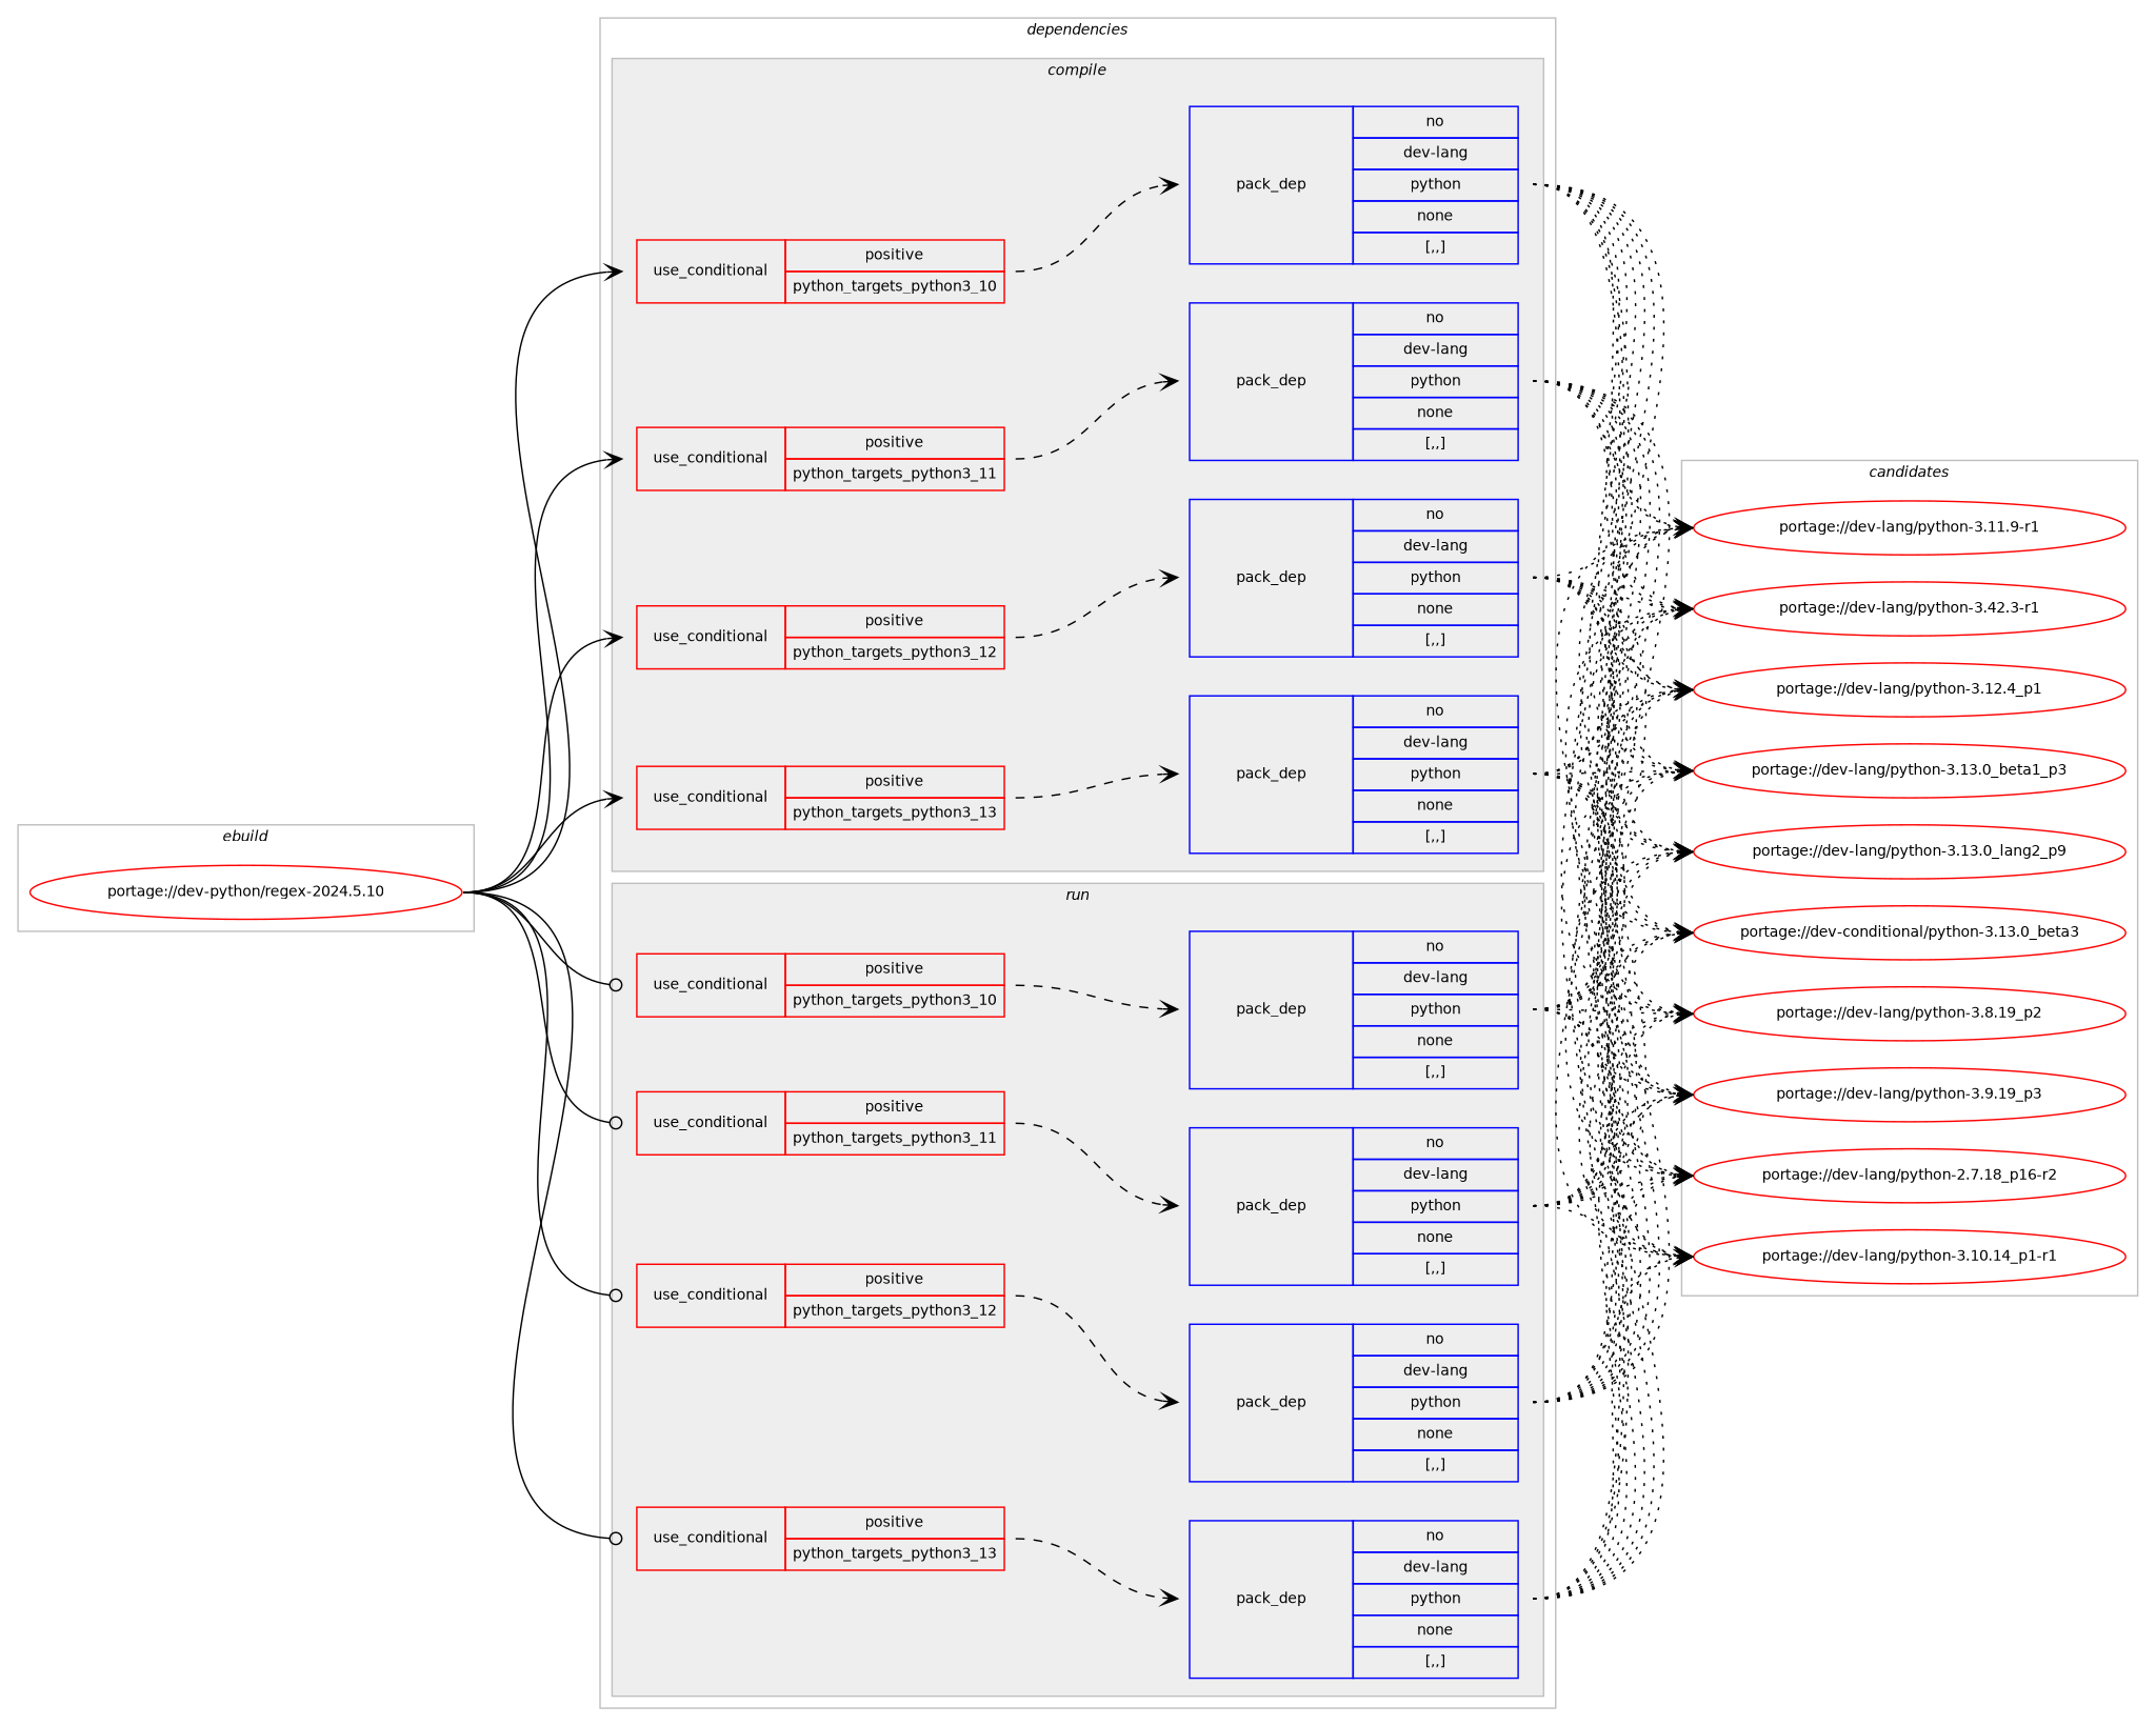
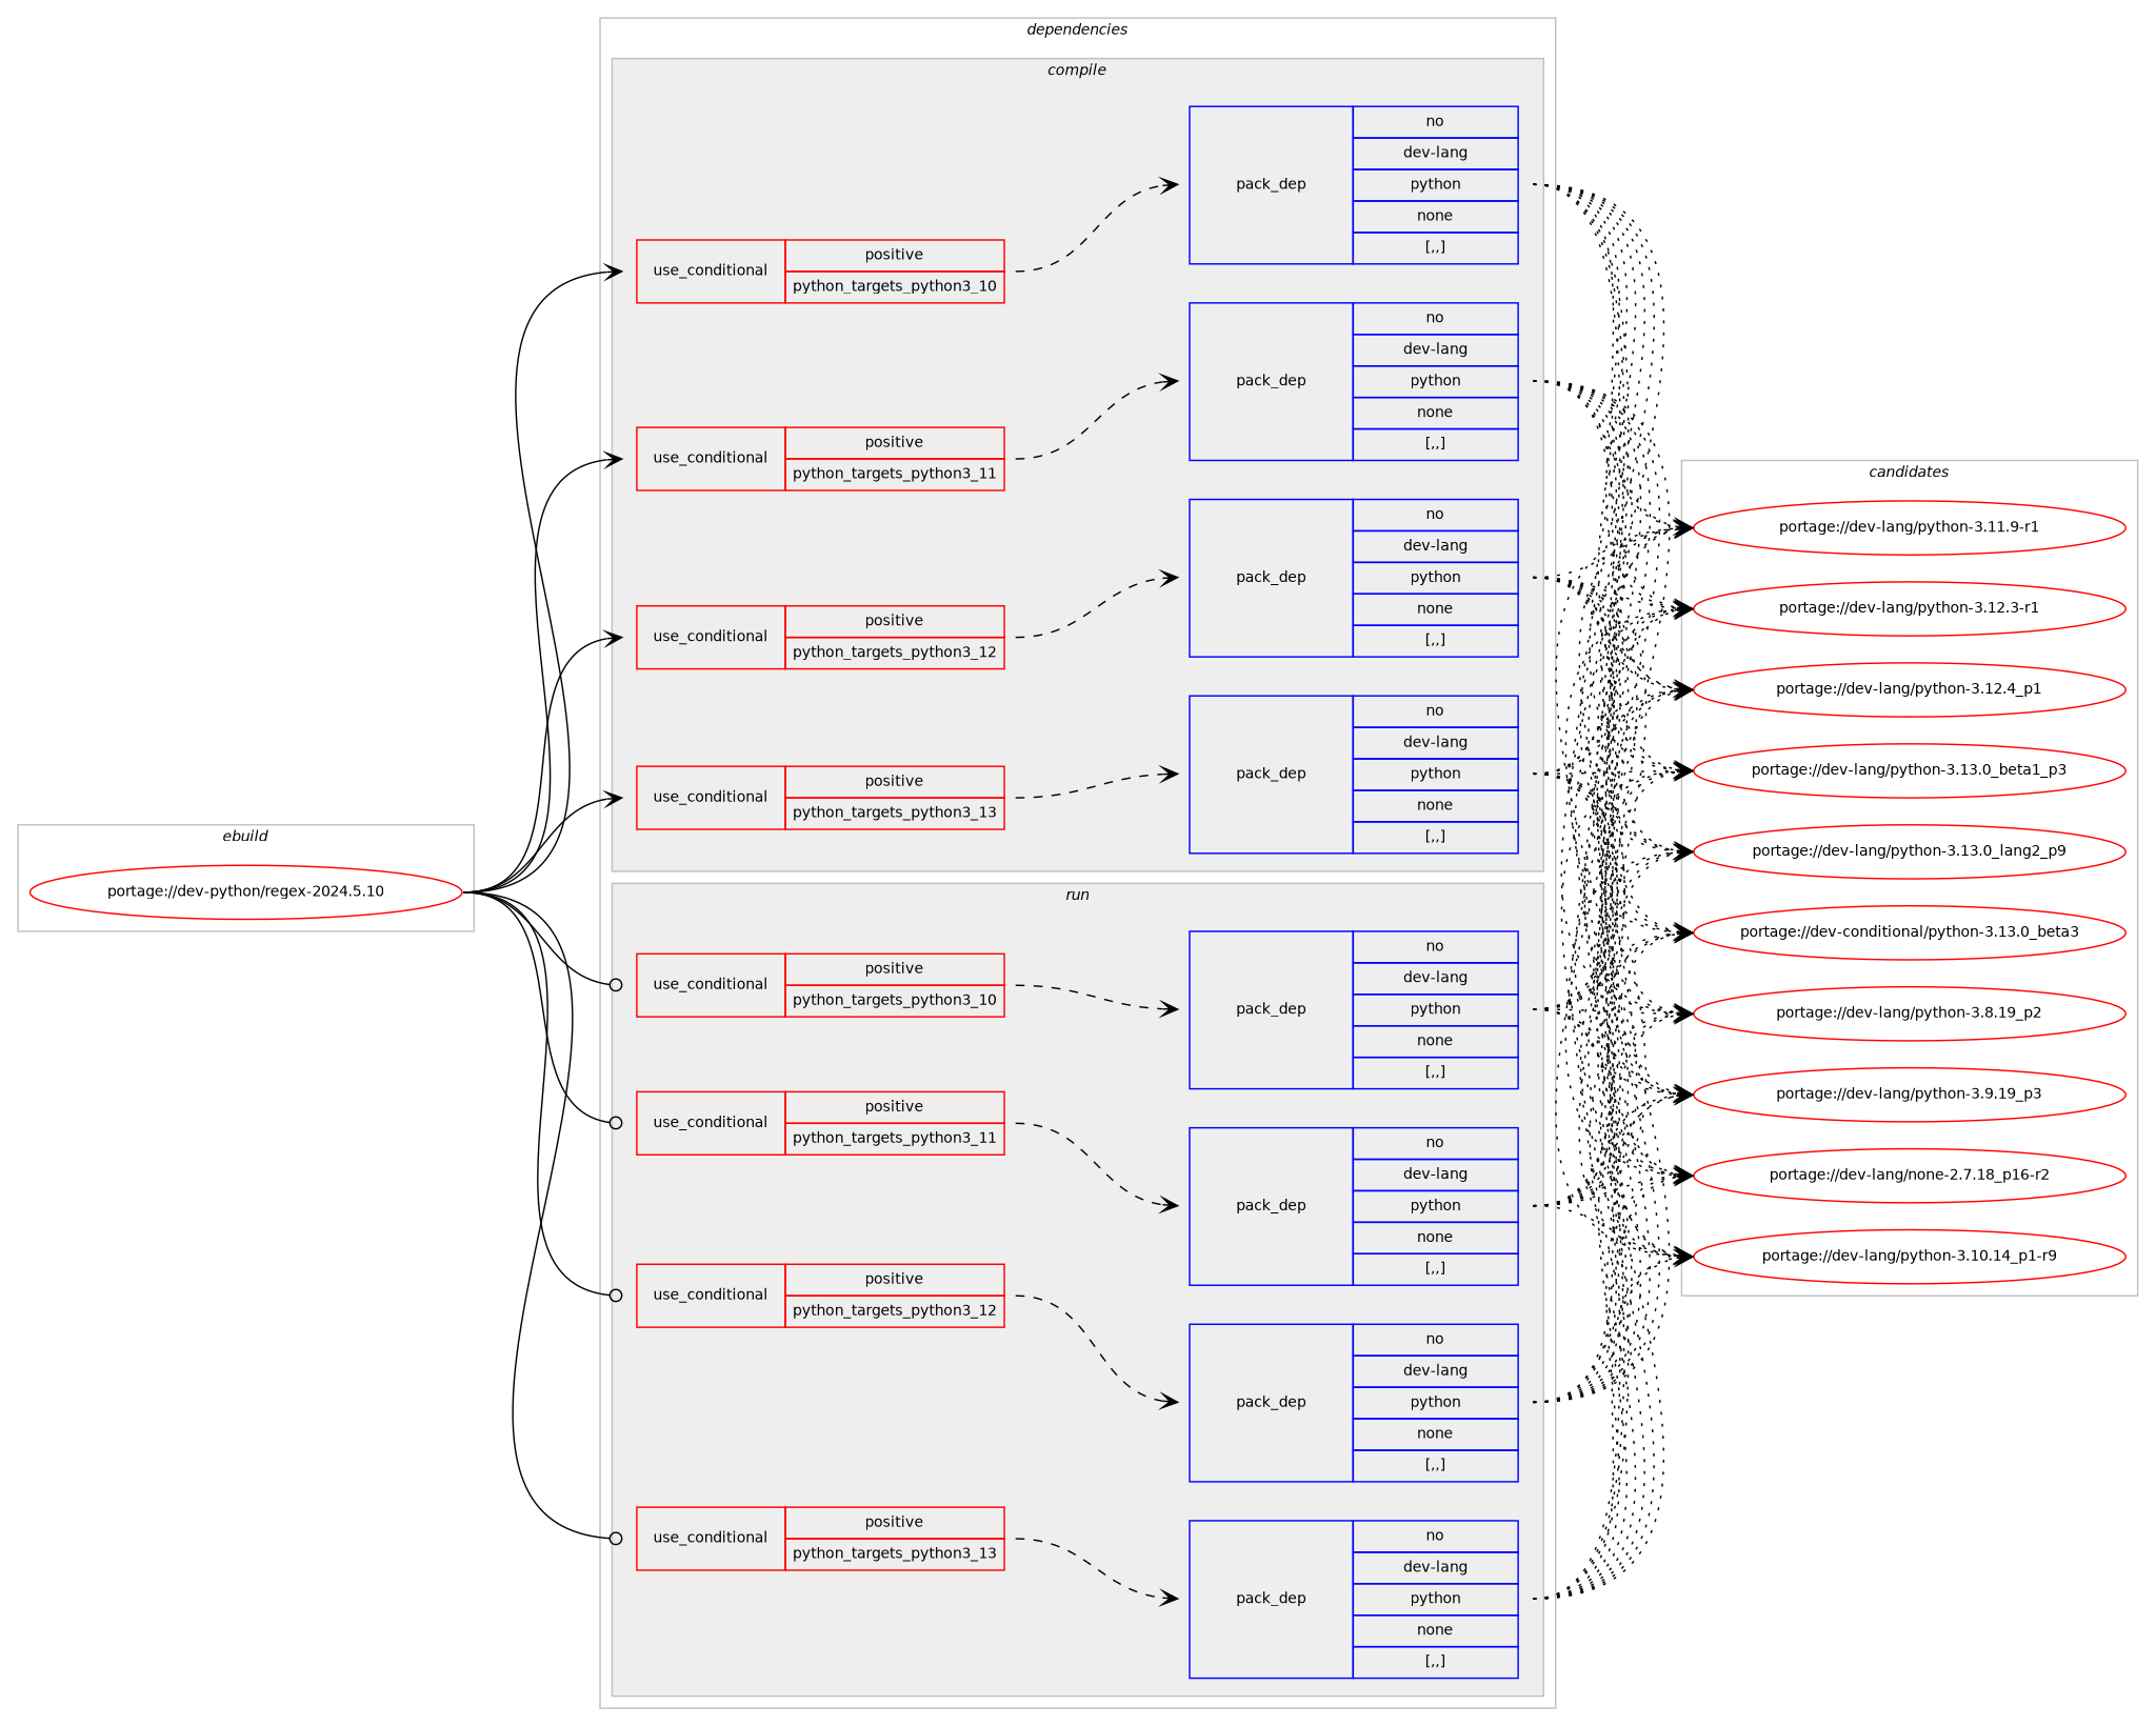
  digraph {
    compound=true
    concentrate=true
    fontname=Helvetica
    fontsize=10
    newrank=true
    rankdir=LR
    ranksep=1.5
    node [color=red fontname=Helvetica fontsize=10 shape=none]
    edge [arrowhead=vee headport=w style=dotted tailport=e weight=100]
    n1 [label="portage://dev-python/regex-2024.5.10" width=4 shape=""]
    n2 [color=blue label=<<TABLE BORDER="0" CELLBORDER="1" CELLSPACING="0" CELLPADDING="4" WIDTH="220"><TR><TD ROWSPAN="6" CELLPADDING="30">pack_dep</TD></TR><TR><TD WIDTH="110">no</TD></TR><TR><TD>dev-lang</TD></TR><TR><TD>python</TD></TR><TR><TD>none</TD></TR><TR><TD>[,,]</TD></TR></TABLE>>]
    n3 [label=<<TABLE BORDER="0" CELLBORDER="1" CELLSPACING="0" CELLPADDING="4"><TR><TD ROWSPAN="3" CELLPADDING="10">use_conditional</TD></TR><TR><TD>positive</TD></TR><TR><TD>python_targets_python3_10</TD></TR></TABLE>>]
    n4 [color=blue label=<<TABLE BORDER="0" CELLBORDER="1" CELLSPACING="0" CELLPADDING="4" WIDTH="220"><TR><TD ROWSPAN="6" CELLPADDING="30">pack_dep</TD></TR><TR><TD WIDTH="110">no</TD></TR><TR><TD>dev-lang</TD></TR><TR><TD>python</TD></TR><TR><TD>none</TD></TR><TR><TD>[,,]</TD></TR></TABLE>>]
    n5 [label=<<TABLE BORDER="0" CELLBORDER="1" CELLSPACING="0" CELLPADDING="4"><TR><TD ROWSPAN="3" CELLPADDING="10">use_conditional</TD></TR><TR><TD>positive</TD></TR><TR><TD>python_targets_python3_11</TD></TR></TABLE>>]
    n6 [color=blue label=<<TABLE BORDER="0" CELLBORDER="1" CELLSPACING="0" CELLPADDING="4" WIDTH="220"><TR><TD ROWSPAN="6" CELLPADDING="30">pack_dep</TD></TR><TR><TD WIDTH="110">no</TD></TR><TR><TD>dev-lang</TD></TR><TR><TD>python</TD></TR><TR><TD>none</TD></TR><TR><TD>[,,]</TD></TR></TABLE>>]
    n7 [label=<<TABLE BORDER="0" CELLBORDER="1" CELLSPACING="0" CELLPADDING="4"><TR><TD ROWSPAN="3" CELLPADDING="10">use_conditional</TD></TR><TR><TD>positive</TD></TR><TR><TD>python_targets_python3_12</TD></TR></TABLE>>]
    n8 [color=blue label=<<TABLE BORDER="0" CELLBORDER="1" CELLSPACING="0" CELLPADDING="4" WIDTH="220"><TR><TD ROWSPAN="6" CELLPADDING="30">pack_dep</TD></TR><TR><TD WIDTH="110">no</TD></TR><TR><TD>dev-lang</TD></TR><TR><TD>python</TD></TR><TR><TD>none</TD></TR><TR><TD>[,,]</TD></TR></TABLE>>]
    n9 [label=<<TABLE BORDER="0" CELLBORDER="1" CELLSPACING="0" CELLPADDING="4"><TR><TD ROWSPAN="3" CELLPADDING="10">use_conditional</TD></TR><TR><TD>positive</TD></TR><TR><TD>python_targets_python3_13</TD></TR></TABLE>>]
    n10 [color=blue label=<<TABLE BORDER="0" CELLBORDER="1" CELLSPACING="0" CELLPADDING="4" WIDTH="220"><TR><TD ROWSPAN="6" CELLPADDING="30">pack_dep</TD></TR><TR><TD WIDTH="110">no</TD></TR><TR><TD>dev-lang</TD></TR><TR><TD>python</TD></TR><TR><TD>none</TD></TR><TR><TD>[,,]</TD></TR></TABLE>>]
    n11 [label=<<TABLE BORDER="0" CELLBORDER="1" CELLSPACING="0" CELLPADDING="4"><TR><TD ROWSPAN="3" CELLPADDING="10">use_conditional</TD></TR><TR><TD>positive</TD></TR><TR><TD>python_targets_python3_10</TD></TR></TABLE>>]
    n12 [color=blue label=<<TABLE BORDER="0" CELLBORDER="1" CELLSPACING="0" CELLPADDING="4" WIDTH="220"><TR><TD ROWSPAN="6" CELLPADDING="30">pack_dep</TD></TR><TR><TD WIDTH="110">no</TD></TR><TR><TD>dev-lang</TD></TR><TR><TD>python</TD></TR><TR><TD>none</TD></TR><TR><TD>[,,]</TD></TR></TABLE>>]
    n13 [label=<<TABLE BORDER="0" CELLBORDER="1" CELLSPACING="0" CELLPADDING="4"><TR><TD ROWSPAN="3" CELLPADDING="10">use_conditional</TD></TR><TR><TD>positive</TD></TR><TR><TD>python_targets_python3_11</TD></TR></TABLE>>]
    n14 [color=blue label=<<TABLE BORDER="0" CELLBORDER="1" CELLSPACING="0" CELLPADDING="4" WIDTH="220"><TR><TD ROWSPAN="6" CELLPADDING="30">pack_dep</TD></TR><TR><TD WIDTH="110">no</TD></TR><TR><TD>dev-lang</TD></TR><TR><TD>python</TD></TR><TR><TD>none</TD></TR><TR><TD>[,,]</TD></TR></TABLE>>]
    n15 [label=<<TABLE BORDER="0" CELLBORDER="1" CELLSPACING="0" CELLPADDING="4"><TR><TD ROWSPAN="3" CELLPADDING="10">use_conditional</TD></TR><TR><TD>positive</TD></TR><TR><TD>python_targets_python3_12</TD></TR></TABLE>>]
    n16 [color=blue label=<<TABLE BORDER="0" CELLBORDER="1" CELLSPACING="0" CELLPADDING="4" WIDTH="220"><TR><TD ROWSPAN="6" CELLPADDING="30">pack_dep</TD></TR><TR><TD WIDTH="110">no</TD></TR><TR><TD>dev-lang</TD></TR><TR><TD>python</TD></TR><TR><TD>none</TD></TR><TR><TD>[,,]</TD></TR></TABLE>>]
    n17 [label=<<TABLE BORDER="0" CELLBORDER="1" CELLSPACING="0" CELLPADDING="4"><TR><TD ROWSPAN="3" CELLPADDING="10">use_conditional</TD></TR><TR><TD>positive</TD></TR><TR><TD>python_targets_python3_13</TD></TR></TABLE>>]
-   n18 [label="portage://dev-lang/python-2.7.18_p16-r2" width=4 shape=""]
-   n19 [label="portage://dev-lang/python-3.10.14_p1-r1" width=4 shape=""]
+   n18 [label="portage://dev-lang/none-2.7.18_p16-r2" width=4 shape=""]
+   n19 [label="portage://dev-lang/python-3.10.14_p1-r9" width=4 shape=""]
    n20 [label="portage://dev-lang/python-3.11.9-r1" width=4 shape=""]
-   n21 [label="portage://dev-lang/python-3.42.3-r1" width=4 shape=""]
+   n21 [label="portage://dev-lang/python-3.12.3-r1" width=4 shape=""]
    n22 [label="portage://dev-lang/python-3.12.4_p1" width=4 shape=""]
    n23 [label="portage://dev-lang/python-3.13.0_beta1_p3" width=4 shape=""]
    n24 [label="portage://dev-lang/python-3.13.0_lang2_p9" width=4 shape=""]
    n25 [label="portage://dev-conditional/python-3.13.0_beta3" width=4 shape=""]
    n26 [label="portage://dev-lang/python-3.8.19_p2" width=4 shape=""]
    n27 [label="portage://dev-lang/python-3.9.19_p3" width=4 shape=""]
    subgraph cluster_1 {
      color=gray
      label=<<i>ebuild</i>>
      rank=same
      n1
    }
    subgraph cluster_2 {
      color=gray
      label=<<i>dependencies</i>>
      subgraph cluster_3 {
        color=gray
        fillcolor="#eeeeee"
        label=<<i>compile</i>>
        style=filled
        subgraph sub_4 {
          color=gray
          fillcolor="#eeeeee"
          label=<<i>compile</i>>
          style=filled
          n3
          subgraph sub_5 {
            color=gray
            fillcolor="#eeeeee"
            label=<<i>compile</i>>
            style=filled
            n2
          }
        }
        subgraph sub_6 {
          color=gray
          fillcolor="#eeeeee"
          label=<<i>compile</i>>
          style=filled
          n5
          subgraph sub_7 {
            color=gray
            fillcolor="#eeeeee"
            label=<<i>compile</i>>
            style=filled
            n4
          }
        }
        subgraph sub_8 {
          color=gray
          fillcolor="#eeeeee"
          label=<<i>compile</i>>
          style=filled
          n7
          subgraph sub_9 {
            color=gray
            fillcolor="#eeeeee"
            label=<<i>compile</i>>
            style=filled
            n6
          }
        }
        subgraph sub_10 {
          color=gray
          fillcolor="#eeeeee"
          label=<<i>compile</i>>
          style=filled
          n9
          subgraph sub_11 {
            color=gray
            fillcolor="#eeeeee"
            label=<<i>compile</i>>
            style=filled
            n8
          }
        }
      }
      subgraph cluster_12 {
        color=gray
        fillcolor="#eeeeee"
        label=<<i>compile and run</i>>
        style=filled
      }
      subgraph cluster_13 {
        color=gray
        fillcolor="#eeeeee"
        label=<<i>run</i>>
        style=filled
        subgraph sub_14 {
          color=gray
          fillcolor="#eeeeee"
          label=<<i>run</i>>
          style=filled
          n11
          subgraph sub_15 {
            color=gray
            fillcolor="#eeeeee"
            label=<<i>run</i>>
            style=filled
            n10
          }
        }
        subgraph sub_16 {
          color=gray
          fillcolor="#eeeeee"
          label=<<i>run</i>>
          style=filled
          n13
          subgraph sub_17 {
            color=gray
            fillcolor="#eeeeee"
            label=<<i>run</i>>
            style=filled
            n12
          }
        }
        subgraph sub_18 {
          color=gray
          fillcolor="#eeeeee"
          label=<<i>run</i>>
          style=filled
          n15
          subgraph sub_19 {
            color=gray
            fillcolor="#eeeeee"
            label=<<i>run</i>>
            style=filled
            n14
          }
        }
        subgraph sub_20 {
          color=gray
          fillcolor="#eeeeee"
          label=<<i>run</i>>
          style=filled
          n17
          subgraph sub_21 {
            color=gray
            fillcolor="#eeeeee"
            label=<<i>run</i>>
            style=filled
            n16
          }
        }
      }
    }
    subgraph cluster_22 {
      color=gray
      label=<<i>candidates</i>>
      rank=same
      subgraph sub_23 {
        color=black
        label=<<i>candidates</i>>
        nodesep=1
        rank=same
        n18
        n19
        n20
        n21
        n22
        n23
        n24
        n25
        n26
        n27
      }
      subgraph sub_24 {
        color=black
        label=<<i>candidates</i>>
        nodesep=1
        rank=same
        n18
        n19
        n20
        n21
        n22
        n23
        n24
        n25
        n26
        n27
      }
      subgraph sub_25 {
        color=black
        label=<<i>candidates</i>>
        nodesep=1
        rank=same
        n18
        n19
        n20
        n21
        n22
        n23
        n24
        n25
        n26
        n27
      }
      subgraph sub_26 {
        color=black
        label=<<i>candidates</i>>
        nodesep=1
        rank=same
        n18
        n19
        n20
        n21
        n22
        n23
        n24
        n25
        n26
        n27
      }
      subgraph sub_27 {
        color=black
        label=<<i>candidates</i>>
        nodesep=1
        rank=same
        n18
        n19
        n20
        n21
        n22
        n23
        n24
        n25
        n26
        n27
      }
      subgraph sub_28 {
        color=black
        label=<<i>candidates</i>>
        nodesep=1
        rank=same
        n18
        n19
        n20
        n21
        n22
        n23
        n24
        n25
        n26
        n27
      }
      subgraph sub_29 {
        color=black
        label=<<i>candidates</i>>
        nodesep=1
        rank=same
        n18
        n19
        n20
        n21
        n22
        n23
        n24
        n25
        n26
        n27
      }
      subgraph sub_30 {
        color=black
        label=<<i>candidates</i>>
        nodesep=1
        rank=same
        n18
        n19
        n20
        n21
        n22
        n23
        n24
        n25
        n26
        n27
      }
    }
    n1 -> n3 [style=solid weight=20]
    n1 -> n5 [style=solid weight=20]
    n1 -> n7 [style=solid weight=20]
    n1 -> n9 [style=solid weight=20]
    n1 -> n11 [arrowhead=odot style=solid weight=20]
    n1 -> n13 [arrowhead=odot style=solid weight=20]
    n1 -> n15 [arrowhead=odot style=solid weight=20]
    n1 -> n17 [arrowhead=odot style=solid weight=20]
    n2 -> n18
    n2 -> n19
    n2 -> n20
    n2 -> n21
    n2 -> n22
    n2 -> n23
    n2 -> n24
    n2 -> n25
    n2 -> n26
    n2 -> n27
    n3 -> n2 [style=dashed weight=20]
    n4 -> n18
    n4 -> n19
    n4 -> n20
    n4 -> n21
    n4 -> n22
    n4 -> n23
    n4 -> n24
    n4 -> n25
    n4 -> n26
    n4 -> n27
    n5 -> n4 [style=dashed weight=20]
    n6 -> n18
    n6 -> n19
    n6 -> n20
    n6 -> n21
    n6 -> n22
    n6 -> n23
    n6 -> n24
    n6 -> n25
    n6 -> n26
    n6 -> n27
    n7 -> n6 [style=dashed weight=20]
    n8 -> n18
    n8 -> n19
    n8 -> n20
    n8 -> n21
    n8 -> n22
    n8 -> n23
    n8 -> n24
    n8 -> n25
    n8 -> n26
    n8 -> n27
    n9 -> n8 [style=dashed weight=20]
    n10 -> n18
    n10 -> n19
    n10 -> n20
    n10 -> n21
    n10 -> n22
    n10 -> n23
    n10 -> n24
    n10 -> n25
    n10 -> n26
    n10 -> n27
    n11 -> n10 [style=dashed weight=20]
    n12 -> n18
    n12 -> n19
    n12 -> n20
    n12 -> n21
    n12 -> n22
    n12 -> n23
    n12 -> n24
    n12 -> n25
    n12 -> n26
    n12 -> n27
    n13 -> n12 [style=dashed weight=20]
    n14 -> n18
    n14 -> n19
    n14 -> n20
    n14 -> n21
    n14 -> n22
    n14 -> n23
    n14 -> n24
    n14 -> n25
    n14 -> n26
    n14 -> n27
    n15 -> n14 [style=dashed weight=20]
    n16 -> n18
    n16 -> n19
    n16 -> n20
    n16 -> n21
    n16 -> n22
    n16 -> n23
    n16 -> n24
    n16 -> n25
    n16 -> n26
    n16 -> n27
    n17 -> n16 [style=dashed weight=20]
  }
